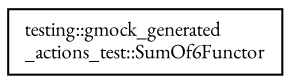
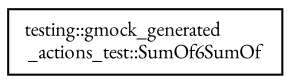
  digraph {
    rankdir=LR
    fontname="EB Garamond"
-   n1 [color=black fillcolor=white fontname="EB Garamond" fontsize=10 height=0.2 label="testing::gmock_generated\l_actions_test::SumOf6Functor" shape=record style=filled width=0.4]
+   n1 [color=black fillcolor=white fontname="EB Garamond" fontsize=10 height=0.2 label="testing::gmock_generated\l_actions_test::SumOf6SumOf" shape=record style=filled width=0.4]
  }
